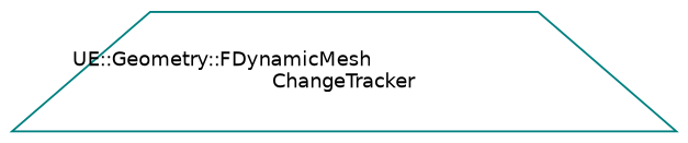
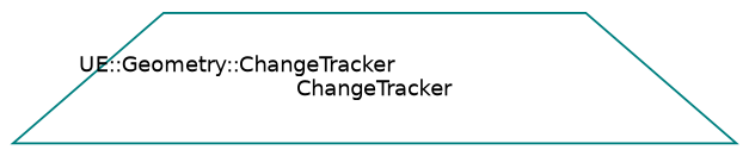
  digraph {
    rankdir=LR
-   n1 [color=teal fillcolor=white fontname=Helvetica fontsize=10 height=0.2 label="UE::Geometry::FDynamicMesh\lChangeTracker" shape=trapezium style=filled width=0.4]
+   n1 [color=teal fillcolor=white fontname=Helvetica fontsize=10 height=0.2 label="UE::Geometry::ChangeTracker\lChangeTracker" shape=trapezium style=filled width=0.4]
  }
